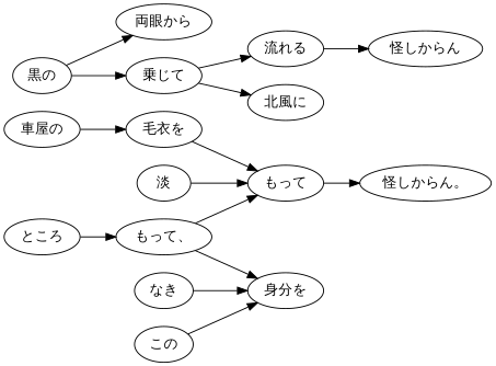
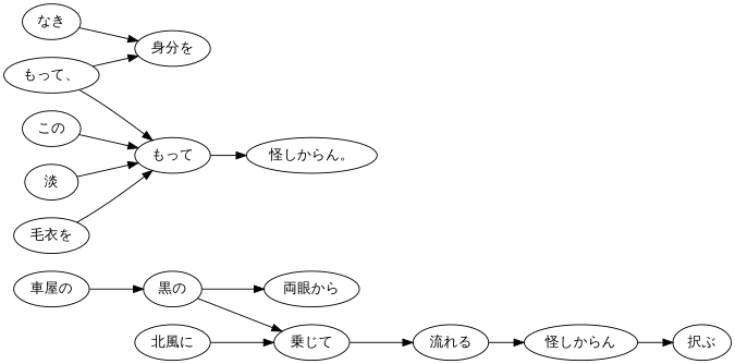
  digraph {
    fontname=Oswald
    rankdir=LR
    node [fontname=Oswald]
    edge [fontname=Oswald]
    n1 [label="車屋の"]
    n2 [label="黒の"]
    n3 [label="両眼から"]
    n4 [label="乗じて"]
    n5 [label="流れる"]
    n6 [label="北風に"]
    n7 [label="怪しからん"]
-   n9 [label="ところ"]
+   n8 [label="択ぶ"]
    n10 [label="もって、"]
    n11 [label="身分を"]
    n12 [label="もって"]
    n13 [label="なき"]
    n14 [label="怪しからん。"]
    n15 [label="この"]
    n16 [label="淡"]
    n17 [label="毛衣を"]
-   n1 -> n17
+   n1 -> n2
    n2 -> n3
    n2 -> n4
    n4 -> n5
    n5 -> n7
-   n4 -> n6
-   n9 -> n10
+   n6 -> n4
+   n7 -> n8
    n10 -> n11
    n10 -> n12
    n12 -> n14
    n13 -> n11
-   n15 -> n11
+   n15 -> n12
    n16 -> n12
    n17 -> n12
  }
